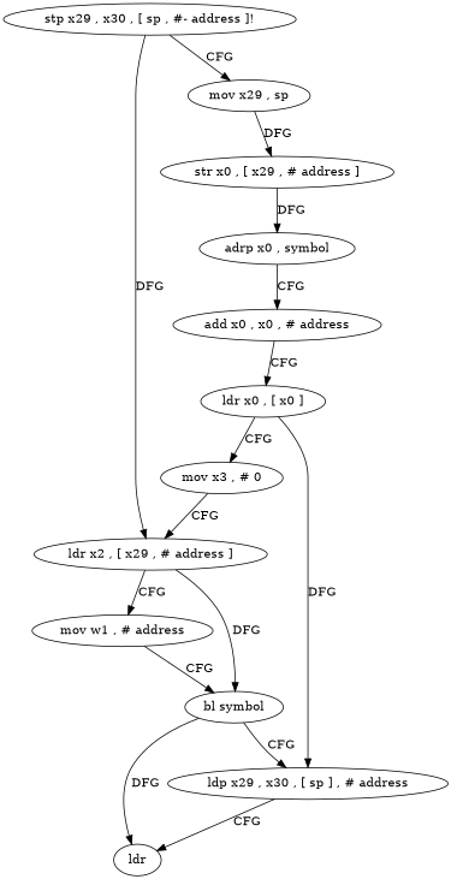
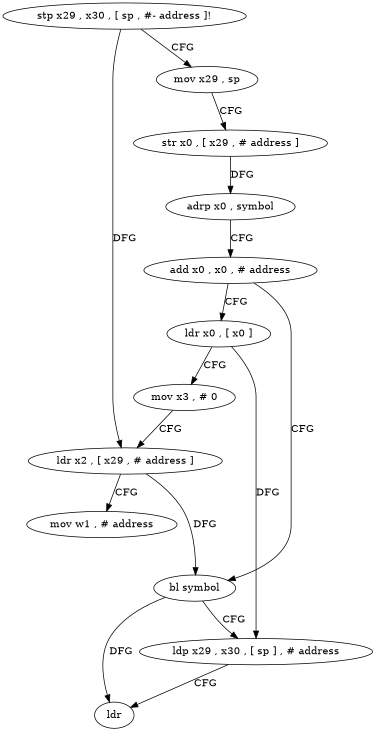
  digraph {
    n1 [label="stp x29 , x30 , [ sp , #- address ]!"]
    n2 [label="mov x29 , sp"]
    n3 [label="ldr x2 , [ x29 , # address ]"]
    n4 [label="str x0 , [ x29 , # address ]"]
    n5 [label="adrp x0 , symbol"]
    n6 [label="add x0 , x0 , # address"]
    n7 [label="bl symbol"]
    n8 [label="mov w1 , # address"]
    n9 [label="ldr x0 , [ x0 ]"]
    n10 [label="mov x3 , # 0"]
    n11 [label="ldp x29 , x30 , [ sp ] , # address"]
    n12 [label=ldr]
    n1 -> n2 [label=CFG]
    n1 -> n3 [label=DFG]
-   n2 -> n4 [label=DFG]
+   n2 -> n4 [label=CFG]
    n3 -> n7 [label=DFG]
    n3 -> n8 [label=CFG]
    n4 -> n5 [label=DFG]
    n5 -> n6 [label=CFG]
    n6 -> n9 [label=CFG]
    n7 -> n11 [label=CFG]
    n7 -> n12 [label=DFG]
-   n8 -> n7 [label=CFG]
+   n6 -> n7 [label=CFG]
    n9 -> n10 [label=CFG]
    n9 -> n11 [label=DFG]
    n10 -> n3 [label=CFG]
    n11 -> n12 [label=CFG]
  }
